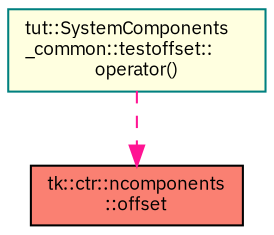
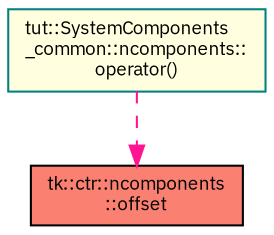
  digraph {
    rankdir=TB
    fontname="IBM Plex Sans"
    node [fontname="IBM Plex Sans" fontsize=9 shape=record style=filled]
-   n1 [color=teal fillcolor=lightyellow fontcolor=black height=0.2 label="tut::SystemComponents\l_common::testoffset::\loperator()" width=0.4]
+   n1 [color=teal fillcolor=lightyellow fontcolor=black height=0.2 label="tut::SystemComponents\l_common::ncomponents::\loperator()" width=0.4]
    n2 [color=black height=0.2 label="tk::ctr::ncomponents\l::offset" width=0.4 fillcolor=salmon]
    n1 -> n2 [color=deeppink fontname="IBM Plex Sans" fontsize=9 labelfontname="sans-serif" labelfontsize=9 style=dashed]
  }
